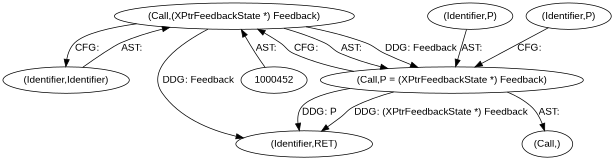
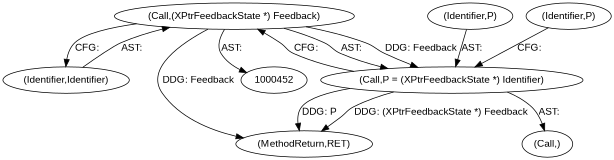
  digraph {
    fontname="Liberation Sans"
    node [fontname="Liberation Sans"]
    edge [fontname="Liberation Sans"]
    n1 [label="(Call,(XPtrFeedbackState *) Feedback)"]
-   n2 [label="(Call,P = (XPtrFeedbackState *) Feedback)"]
+   n2 [label="(Call,P = (XPtrFeedbackState *) Identifier)"]
    n3 [label="(Identifier,Identifier)"]
-   n4 [label="(Identifier,RET)"]
+   n4 [label="(MethodReturn,RET)"]
    n5 [label="(Call,)"]
    n6 [label="(Identifier,P)"]
    n7 [label="(Identifier,P)"]
    n8 [label=1000452]
    n1 -> n2 [label="AST: "]
    n1 -> n2 [label="DDG: Feedback"]
    n1 -> n3 [label="CFG: "]
    n1 -> n4 [label="DDG: Feedback"]
    n2 -> n1 [label="CFG: "]
    n2 -> n4 [label="DDG: (XPtrFeedbackState *) Feedback"]
    n2 -> n4 [label="DDG: P"]
    n2 -> n5 [label="AST: "]
    n3 -> n1 [label="AST: "]
    n6 -> n2 [label="AST: "]
    n7 -> n2 [label="CFG: "]
-   n8 -> n1 [label="AST: "]
+   n1 -> n8 [label="AST: "]
  }
